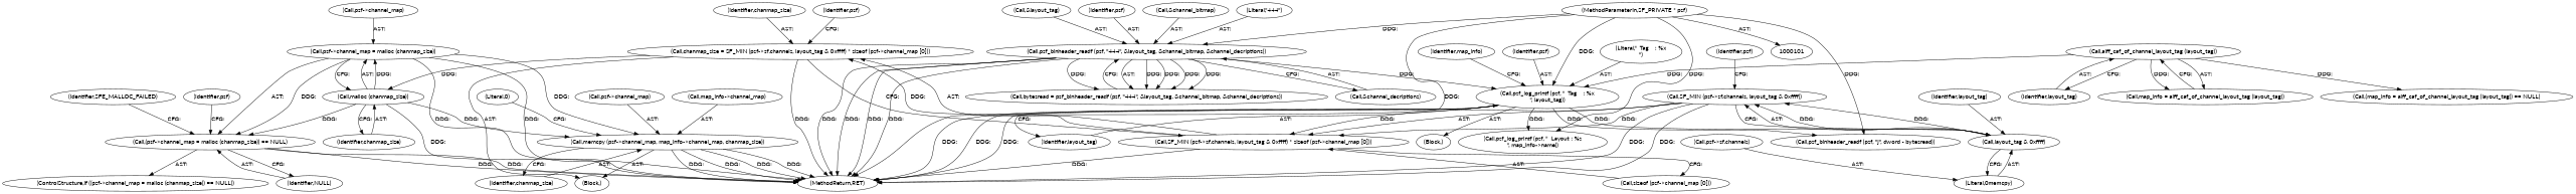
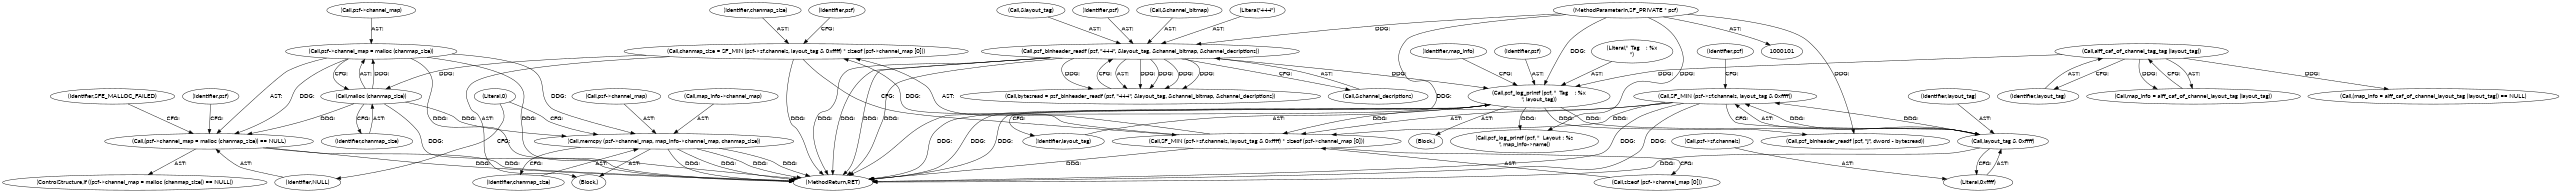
  digraph {
    fontname=Lato
    node [fontname=Lato]
    edge [fontname=Lato]
    n1 [label="(Call,psf->channel_map = malloc (chanmap_size))"]
    n2 [label="(Call,malloc (chanmap_size))"]
    n3 [label="(Call,(psf->channel_map = malloc (chanmap_size)) == NULL)"]
    n4 [label="(Call,memcpy (psf->channel_map, map_info->channel_map, chanmap_size))"]
    n5 [label="(MethodReturn,RET)"]
    n6 [label="(Identifier,chanmap_size)"]
    n7 [label="(Identifier,NULL)"]
    n8 [label="(ControlStructure,if ((psf->channel_map = malloc (chanmap_size)) == NULL))"]
    n9 [label="(Block,)"]
    n10 [label="(Identifier,chanmap_size)"]
    n11 [label="(Call,chanmap_size = SF_MIN (psf->sf.channels, layout_tag & 0xffff) * sizeof (psf->channel_map [0]))"]
    n12 [label="(Call,SF_MIN (psf->sf.channels, layout_tag & 0xffff) * sizeof (psf->channel_map [0]))"]
    n13 [label="(Call,sizeof (psf->channel_map [0]))"]
    n14 [label="(Call,SF_MIN (psf->sf.channels, layout_tag & 0xffff))"]
    n15 [label="(Call,layout_tag & 0xffff)"]
-   n16 [label="(Literal,0memcpy)"]
+   n16 [label="(Literal,0xffff)"]
    n17 [label="(Call,psf_log_printf (psf, \"  Tag    : %x\n\", layout_tag))"]
    n18 [label="(Call,psf_log_printf (psf, \"  Layout : %s\n\", map_info->name))"]
    n19 [label="(Block,)"]
    n20 [label="(Identifier,layout_tag)"]
    n21 [label="(Call,psf_binheader_readf (psf, \"j\", dword - bytesread))"]
    n22 [label="(Call,psf_binheader_readf (psf, \"444\", &layout_tag, &channel_bitmap, &channel_decriptions))"]
    n23 [label="(Call,&channel_decriptions)"]
    n24 [label="(Call,bytesread = psf_binheader_readf (psf, \"444\", &layout_tag, &channel_bitmap, &channel_decriptions))"]
    n25 [label="(MethodParameterIn,SF_PRIVATE * psf)"]
    1000101
-   n27 [label="(Call,aiff_caf_of_channel_layout_tag (layout_tag))"]
+   n27 [label="(Call,aiff_caf_of_channel_tag_tag (layout_tag))"]
    n28 [label="(Identifier,layout_tag)"]
    n29 [label="(Call,map_info = aiff_caf_of_channel_layout_tag (layout_tag))"]
    n30 [label="(Call,(map_info = aiff_caf_of_channel_layout_tag (layout_tag)) == NULL)"]
    n31 [label="(Identifier,psf)"]
    n32 [label="(Identifier,psf)"]
    n33 [label="(Call,psf->channel_map)"]
    n34 [label="(Call,psf->channel_map)"]
    n35 [label="(Identifier,map_info)"]
    n36 [label="(Identifier,chanmap_size)"]
    n37 [label="(Call,psf->sf.channels)"]
    n38 [label="(Identifier,layout_tag)"]
    n39 [label="(Identifier,SFE_MALLOC_FAILED)"]
    n40 [label="(Identifier,psf)"]
    n41 [label="(Call,&channel_bitmap)"]
    n42 [label="(Identifier,psf)"]
    n43 [label="(Literal,0)"]
    n44 [label="(Call,map_info->channel_map)"]
    n45 [label="(Literal,\"444\")"]
    n46 [label="(Literal,\"  Tag    : %x\n\")"]
    n47 [label="(Call,&layout_tag)"]
    n48 [label="(Identifier,psf)"]
    n1 -> n2 [label="CFG: "]
    n1 -> n3 [label="AST: "]
    n1 -> n3 [label="DDG: "]
    n1 -> n4 [label="DDG: "]
    n1 -> n5 [label="DDG: "]
    n1 -> n5 [label="DDG: "]
    n2 -> n1 [label="AST: "]
    n2 -> n1 [label="DDG: "]
    n2 -> n3 [label="DDG: "]
    n2 -> n4 [label="DDG: "]
    n2 -> n5 [label="DDG: "]
    n2 -> n6 [label="CFG: "]
    n3 -> n5 [label="DDG: "]
    n3 -> n5 [label="DDG: "]
-   n3 -> n7 [label="CFG: "]
+   n43 -> n7 [label="CFG: "]
    n3 -> n8 [label="AST: "]
    n4 -> n5 [label="DDG: "]
    n4 -> n5 [label="DDG: "]
    n4 -> n5 [label="DDG: "]
    n4 -> n5 [label="DDG: "]
    n4 -> n9 [label="AST: "]
    n4 -> n10 [label="CFG: "]
    n6 -> n2 [label="AST: "]
    n7 -> n3 [label="AST: "]
    n10 -> n4 [label="AST: "]
    n11 -> n2 [label="DDG: "]
    n11 -> n5 [label="DDG: "]
    n11 -> n9 [label="AST: "]
    n11 -> n12 [label="CFG: "]
    n12 -> n5 [label="DDG: "]
    n12 -> n11 [label="AST: "]
    n12 -> n11 [label="DDG: "]
    n12 -> n13 [label="CFG: "]
    n13 -> n12 [label="AST: "]
    n14 -> n5 [label="DDG: "]
    n14 -> n5 [label="DDG: "]
    n14 -> n12 [label="AST: "]
    n14 -> n12 [label="DDG: "]
    n14 -> n12 [label="DDG: "]
    n14 -> n15 [label="CFG: "]
+   n15 -> n5 [label="DDG: "]
    n15 -> n14 [label="AST: "]
    n15 -> n14 [label="DDG: "]
    n15 -> n14 [label="DDG: "]
    n15 -> n16 [label="CFG: "]
    n16 -> n15 [label="AST: "]
    n17 -> n5 [label="DDG: "]
    n17 -> n5 [label="DDG: "]
    n17 -> n5 [label="DDG: "]
    n17 -> n15 [label="DDG: "]
    n17 -> n18 [label="DDG: "]
    n17 -> n19 [label="AST: "]
    n17 -> n20 [label="CFG: "]
    n17 -> n21 [label="DDG: "]
    n20 -> n17 [label="AST: "]
    n22 -> n5 [label="DDG: "]
    n22 -> n5 [label="DDG: "]
    n22 -> n5 [label="DDG: "]
    n22 -> n5 [label="DDG: "]
    n22 -> n17 [label="DDG: "]
    n22 -> n23 [label="CFG: "]
    n22 -> n24 [label="AST: "]
    n22 -> n24 [label="DDG: "]
    n22 -> n24 [label="DDG: "]
    n22 -> n24 [label="DDG: "]
    n22 -> n24 [label="DDG: "]
    n22 -> n24 [label="DDG: "]
    n23 -> n22 [label="AST: "]
    n24 -> n22 [label="CFG: "]
    n25 -> n5 [label="DDG: "]
    n25 -> n17 [label="DDG: "]
    n25 -> n18 [label="DDG: "]
    n25 -> n21 [label="DDG: "]
    n25 -> n22 [label="DDG: "]
    n25 -> 1000101 [label="AST: "]
    n27 -> n17 [label="DDG: "]
    n27 -> n28 [label="CFG: "]
    n27 -> n29 [label="AST: "]
    n27 -> n29 [label="DDG: "]
    n27 -> n30 [label="DDG: "]
    n28 -> n27 [label="AST: "]
    n29 -> n27 [label="CFG: "]
    n31 -> n11 [label="CFG: "]
    n32 -> n22 [label="AST: "]
    n33 -> n4 [label="AST: "]
    n34 -> n1 [label="AST: "]
    n35 -> n17 [label="CFG: "]
    n36 -> n11 [label="AST: "]
    n37 -> n16 [label="AST: "]
    n38 -> n15 [label="AST: "]
    n39 -> n3 [label="CFG: "]
    n40 -> n17 [label="AST: "]
    n41 -> n22 [label="AST: "]
    n42 -> n14 [label="CFG: "]
    n43 -> n4 [label="CFG: "]
    n44 -> n4 [label="AST: "]
    n45 -> n22 [label="AST: "]
    n46 -> n17 [label="AST: "]
    n47 -> n22 [label="AST: "]
    n48 -> n3 [label="CFG: "]
  }
